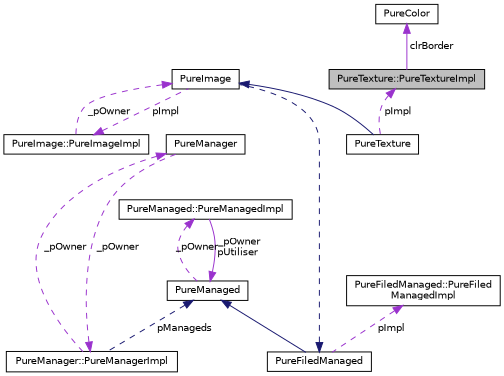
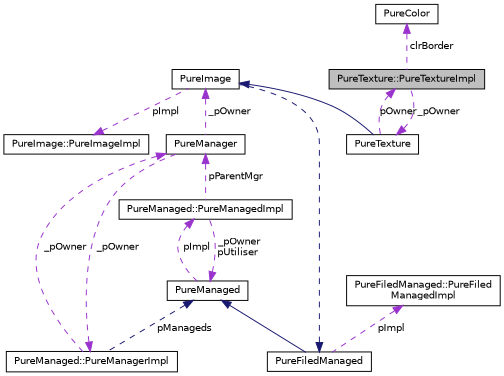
  digraph {
    node [color=black fillcolor=white fontname=Helvetica fontsize=10 shape=record style=filled]
    edge [color=darkorchid3 dir=back fontname=Helvetica fontsize=10 labelfontname=Helvetica labelfontsize=10 style=dashed]
    n1 [fillcolor=grey75 fontcolor=black height=0.2 label="PureTexture::PureTextureImpl" width=0.4]
    n2 [height=0.2 label=PureTexture width=0.4]
    n3 [height=0.2 label=PureImage width=0.4]
    n4 [height=0.2 label="PureImage::PureImageImpl" width=0.4]
    n5 [height=0.2 label=PureFiledManaged width=0.4]
    n6 [height=0.2 label=PureManaged width=0.4]
    n7 [height=0.2 label="PureManaged::PureManagedImpl" width=0.4]
-   n8 [height=0.2 label="PureManager::PureManagerImpl" width=0.4]
+   n8 [height=0.2 label="PureManaged::PureManagerImpl" width=0.4]
    n9 [height=0.2 label=PureManager width=0.4]
    n10 [height=0.2 label="PureFiledManaged::PureFiled\lManagedImpl" width=0.4]
    n11 [height=0.2 label=PureColor width=0.4]
-   n1 -> n2 [label=" pImpl"]
+   n1 -> n2 [label=" pOwner"]
+   n2 -> n1 [label=" _pOwner"]
    n3 -> n2 [color=midnightblue style=solid]
-   n3 -> n4 [label=" _pOwner"]
+   n3 -> n9 [label=" _pOwner"]
    n4 -> n3 [label=" pImpl"]
    n5 -> n3 [color=midnightblue]
    n6 -> n5 [color=midnightblue style=solid]
-   n6 -> n7 [label=" _pOwner\npUtiliser" style=solid]
+   n6 -> n7 [label=" _pOwner\npUtiliser"]
    n6 -> n8 [color=midnightblue label=" pManageds"]
-   n7 -> n6 [label=" _pOwner"]
+   n7 -> n6 [label=" pImpl"]
    n8 -> n9 [label=" _pOwner"]
+   n9 -> n7 [label=" pParentMgr"]
    n9 -> n8 [label=" _pOwner"]
    n10 -> n5 [label=" pImpl"]
-   n11 -> n1 [label=" clrBorder" style=solid]
+   n11 -> n1 [label=" clrBorder"]
  }
